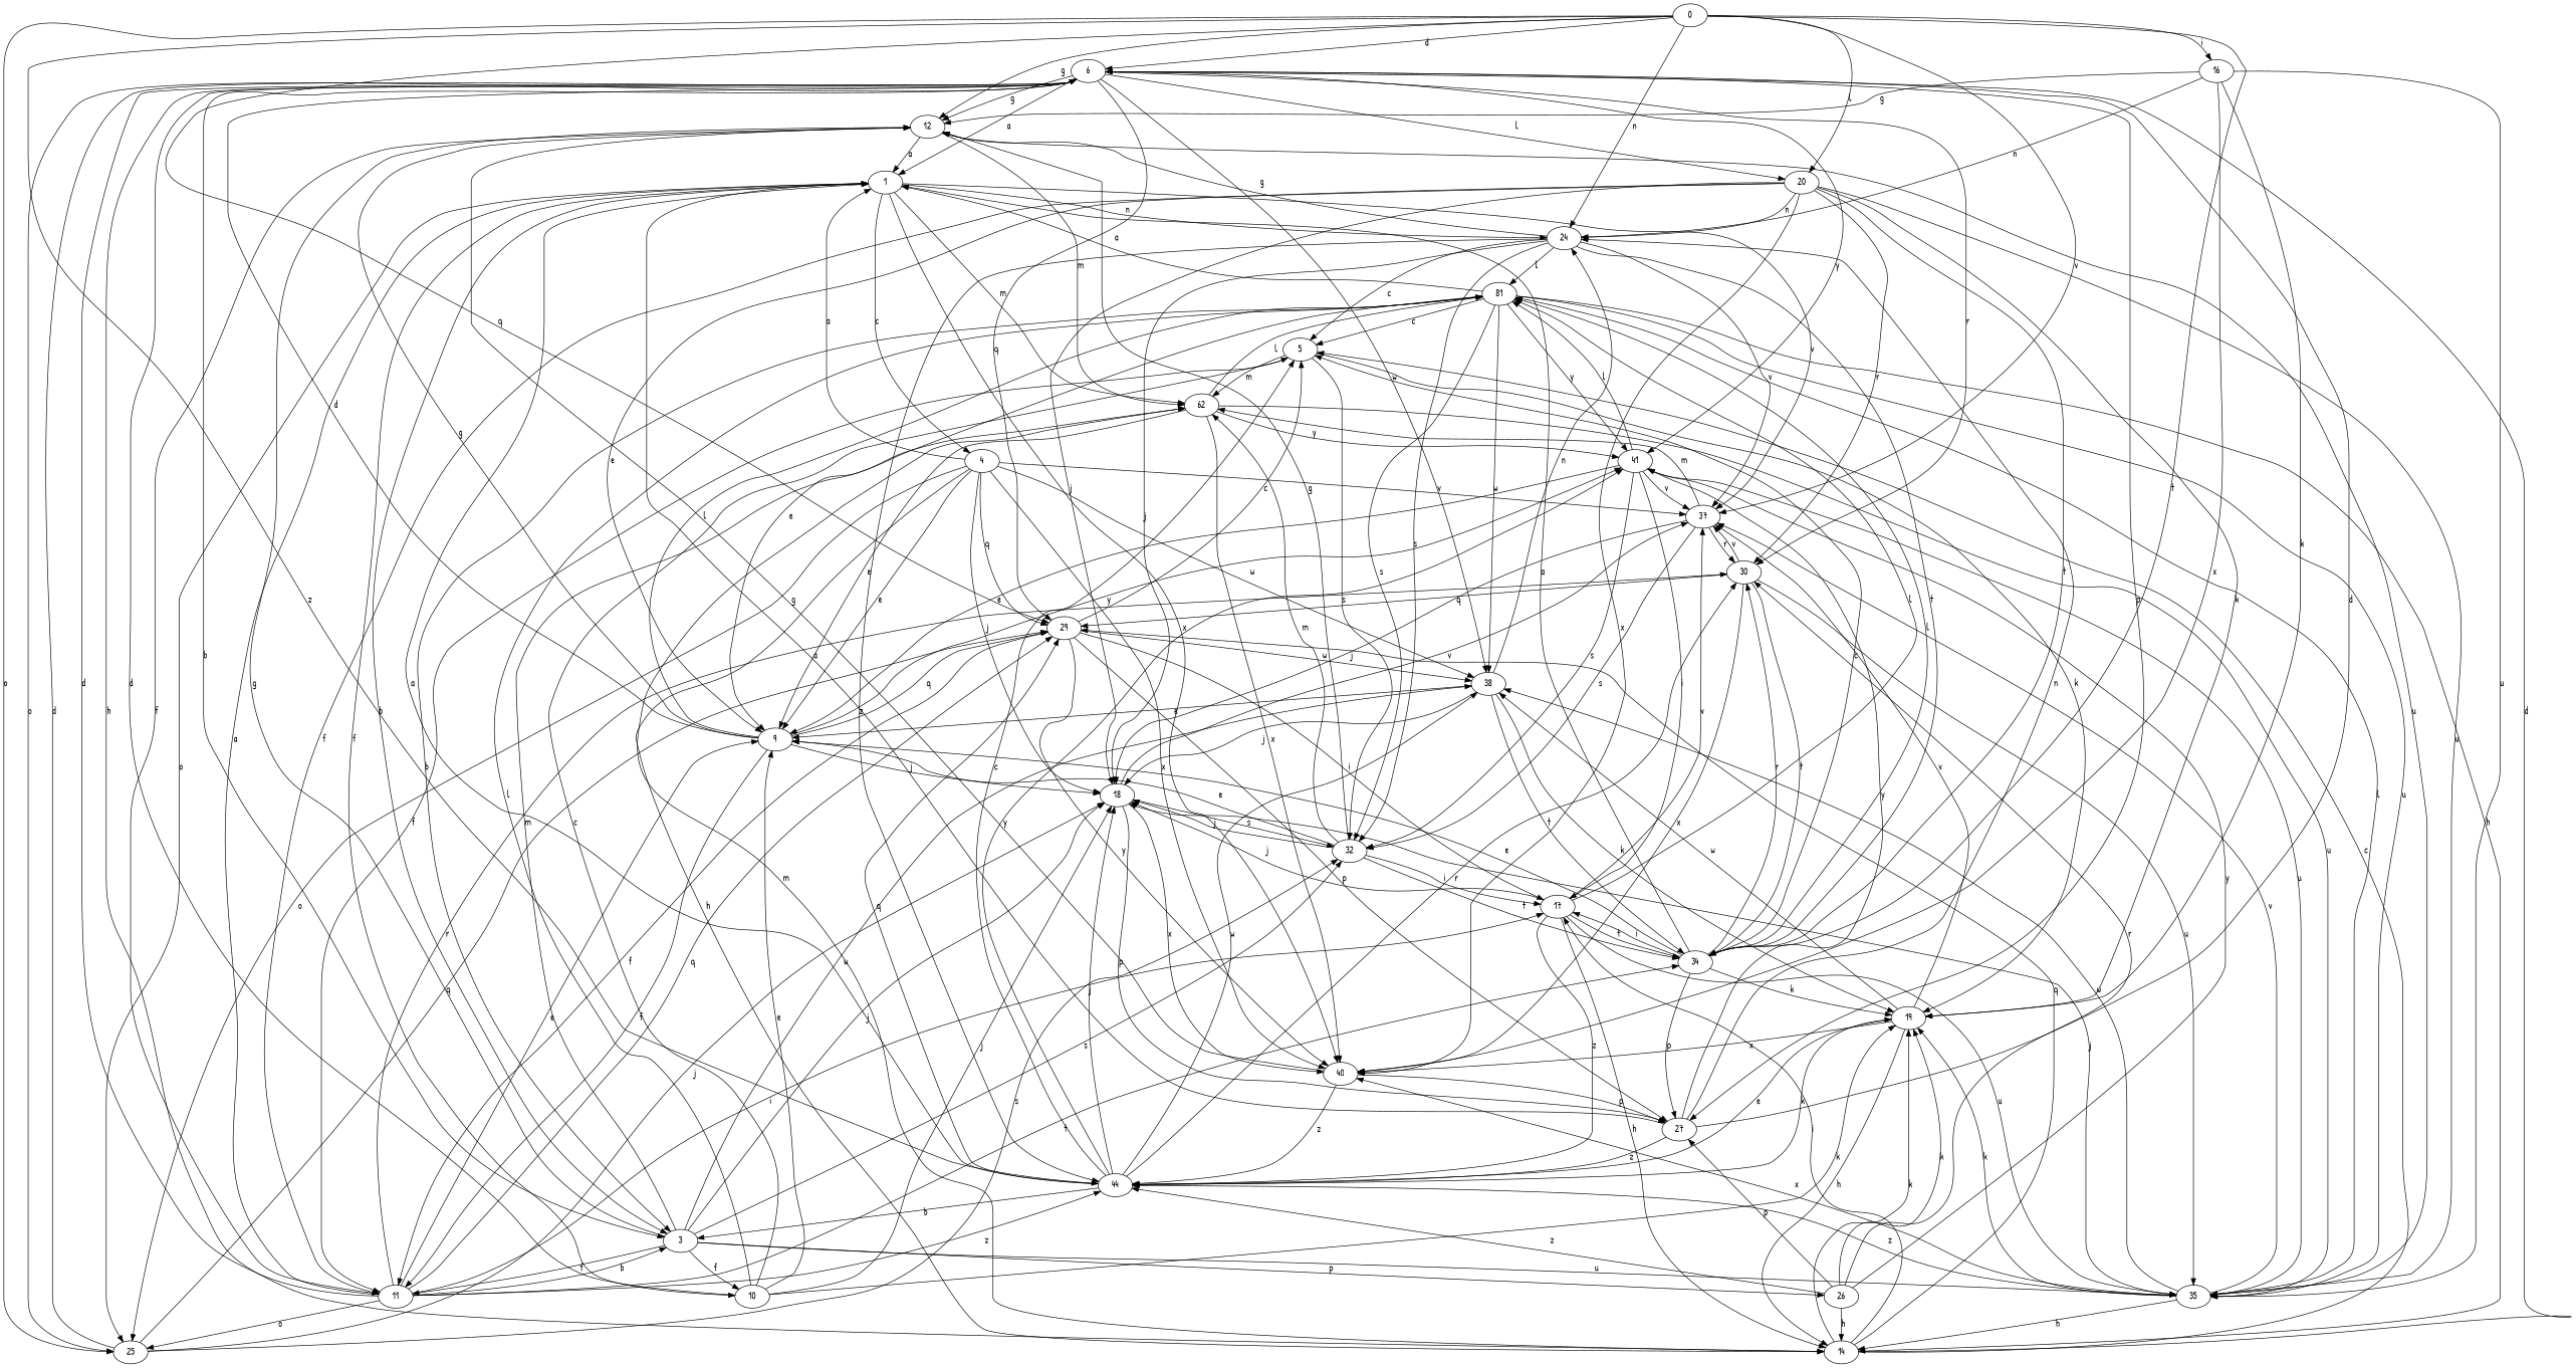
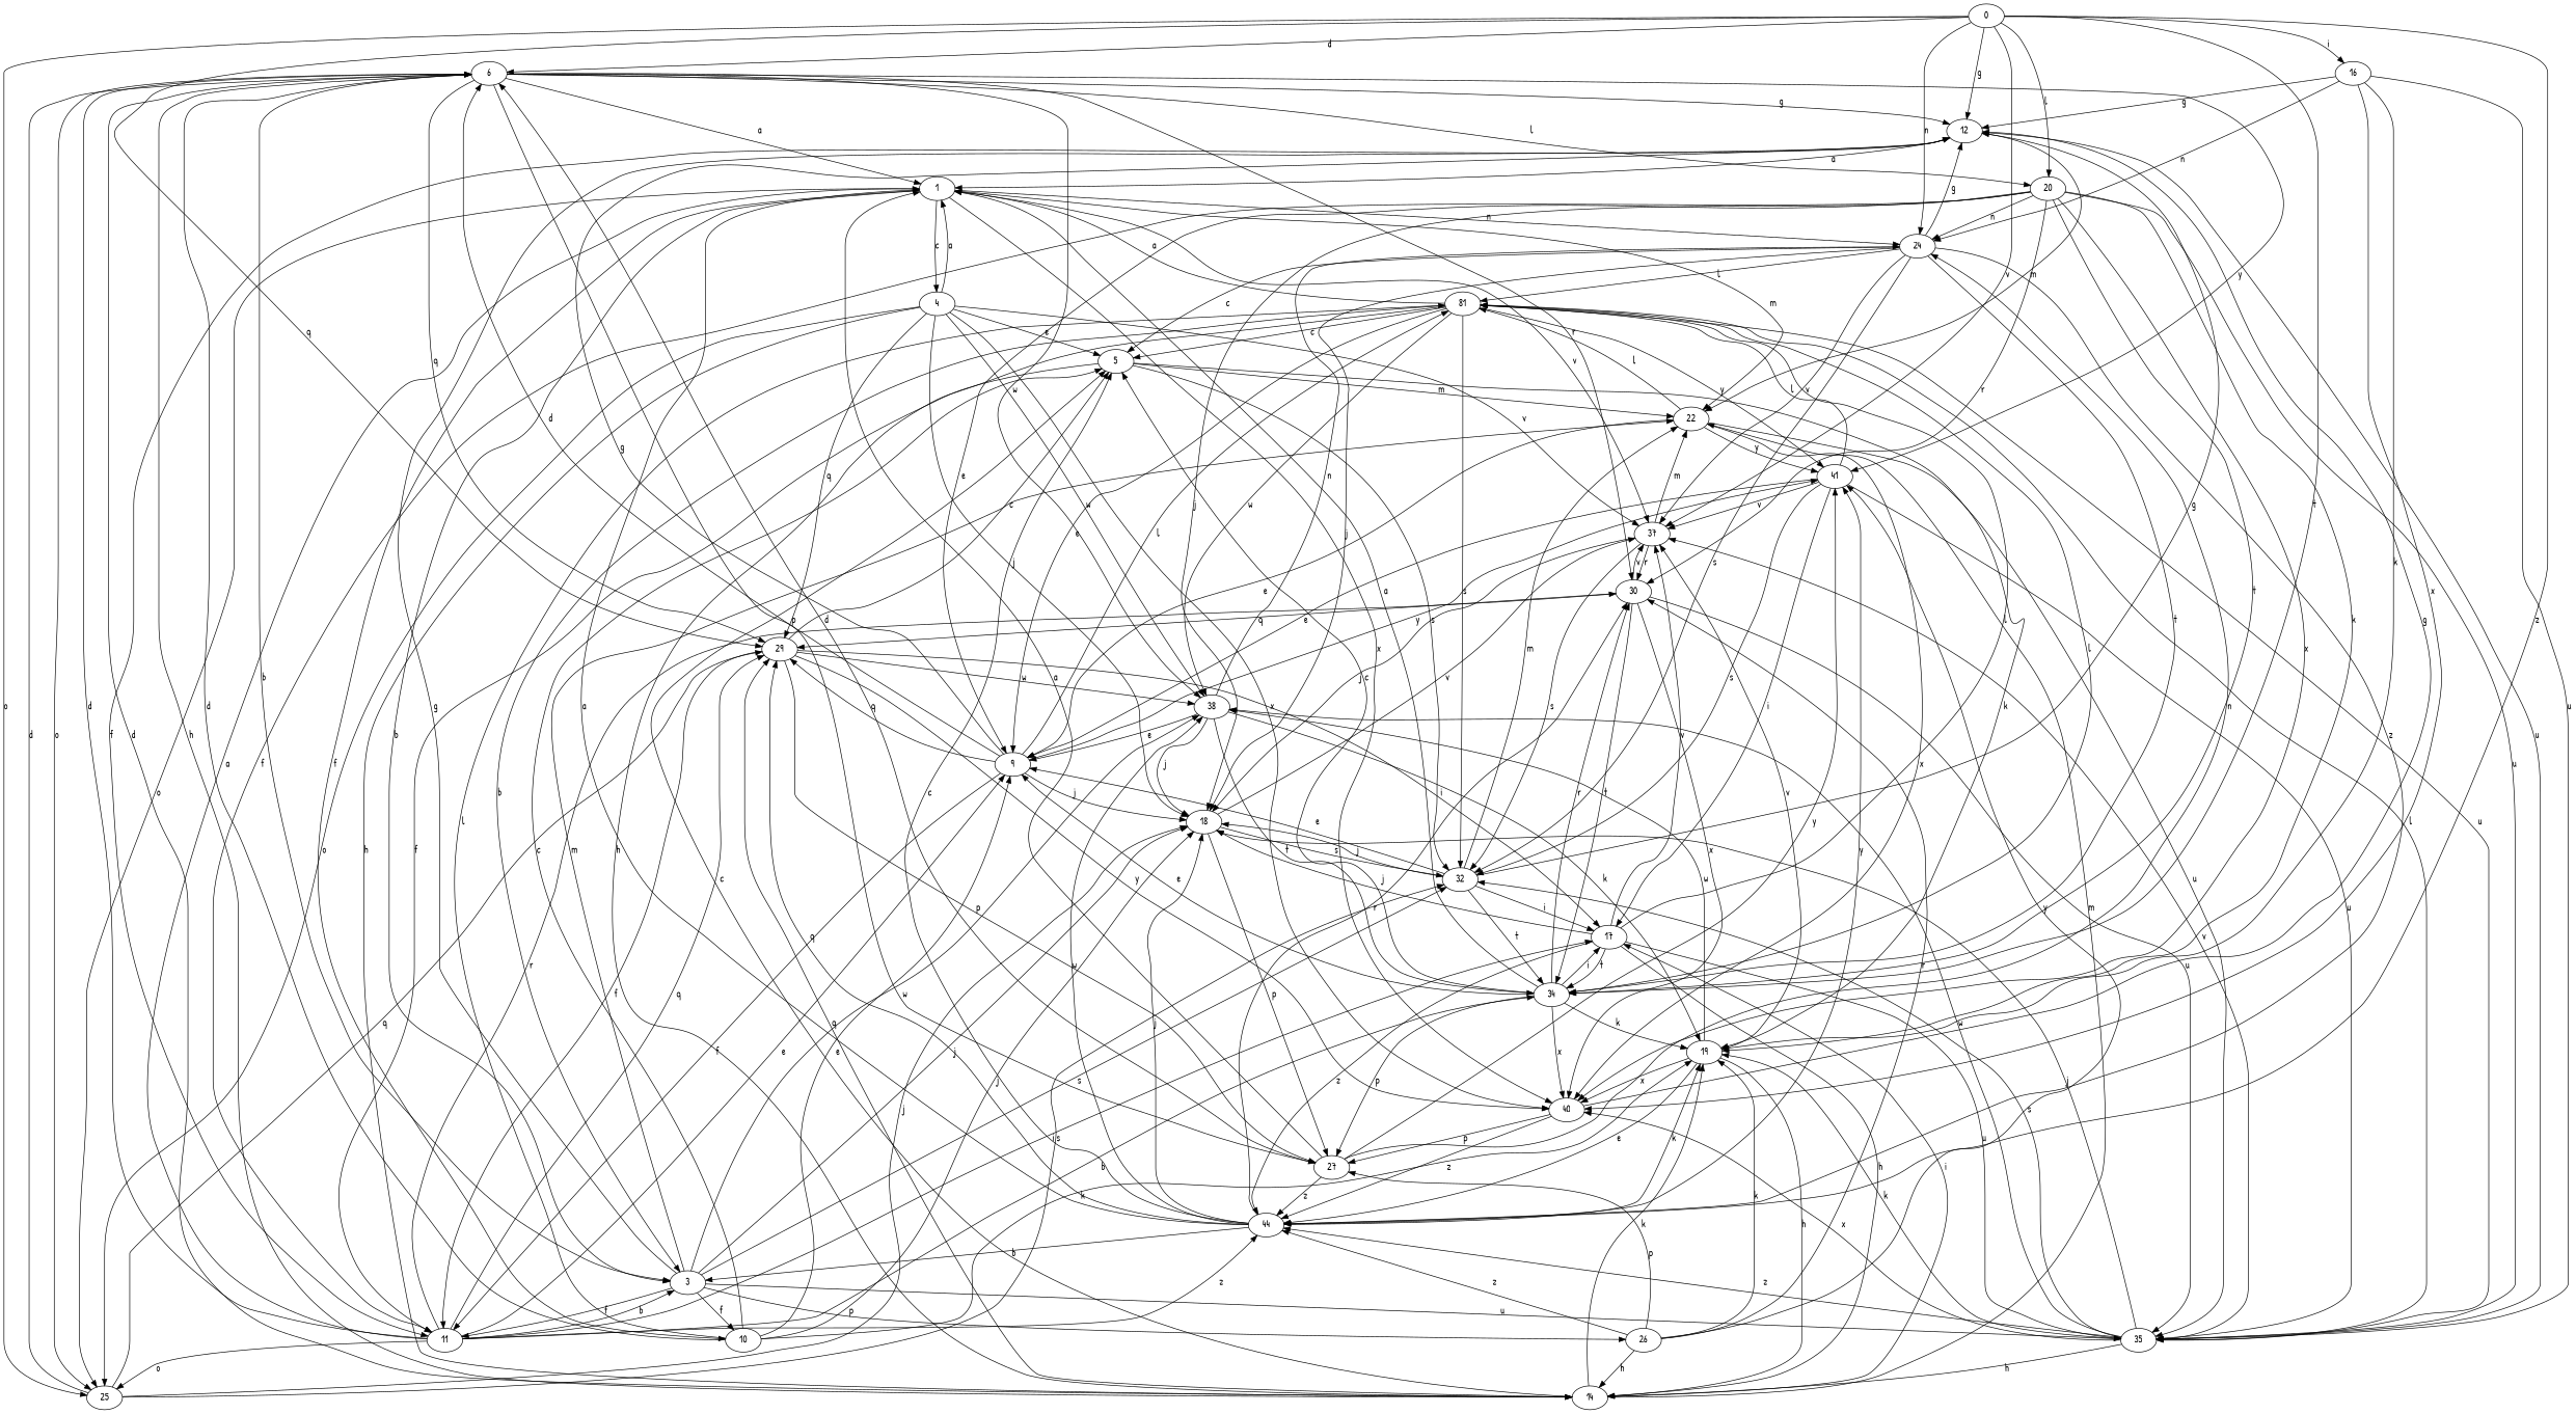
  strict digraph {
    fontname="Patrick Hand"
    node [fontname="Patrick Hand"]
    edge [fontname="Patrick Hand"]
    0
    6
    12
    16
    20
    24
    25
    29
    34
    37
    44
    1
    3
    38
    14
    27
    30
    41
-   22 [label=62]
+   22
    11
    35
    40
    19
    18
    9
    32
    5
    n28 [label=81]
    17
    4
    10
    26
    0 -> 6 [label=d]
    0 -> 12 [label=g]
    0 -> 16 [label=i]
    0 -> 20 [label=l]
    0 -> 24 [label=n]
    0 -> 25 [label=o]
    0 -> 29 [label=q]
    0 -> 34 [label=t]
    0 -> 37 [label=v]
    0 -> 44 [label=z]
    6 -> 12 [label=g]
    6 -> 20 [label=l]
    6 -> 25 [label=o]
    6 -> 29 [label=q]
    6 -> 1 [label=a]
    6 -> 3 [label=b]
    6 -> 38 [label=w]
    6 -> 14 [label=h]
    6 -> 27 [label=p]
    6 -> 30 [label=r]
    6 -> 41 [label=y]
    12 -> 1 [label=a]
    12 -> 22 [label=m]
    12 -> 11 [label=f]
    12 -> 35 [label=u]
    16 -> 12 [label=g]
    16 -> 24 [label=n]
    16 -> 35 [label=u]
    16 -> 40 [label=x]
    16 -> 19 [label=k]
    20 -> 24 [label=n]
    20 -> 34 [label=t]
    20 -> 30 [label=r]
    20 -> 11 [label=f]
    20 -> 35 [label=u]
    20 -> 40 [label=x]
    20 -> 19 [label=k]
    20 -> 18 [label=j]
    20 -> 9 [label=e]
    24 -> 12 [label=g]
    24 -> 34 [label=t]
    24 -> 37 [label=v]
    24 -> 44 [label=z]
    24 -> 18 [label=j]
    24 -> 32 [label=s]
    24 -> 5 [label=c]
    24 -> n28 [label=l]
    25 -> 6 [label=d]
    25 -> 29 [label=q]
    25 -> 18 [label=j]
    25 -> 32 [label=s]
    29 -> 38 [label=w]
    29 -> 27 [label=p]
    29 -> 11 [label=f]
    29 -> 40 [label=y]
    29 -> 5 [label=c]
    29 -> 17 [label=i]
    34 -> 1 [label=a]
    34 -> 27 [label=p]
    34 -> 30 [label=r]
-   18 -> 40 [label=x]
+   34 -> 40 [label=x]
    34 -> 19 [label=k]
    34 -> 9 [label=e]
    34 -> 5 [label=c]
    34 -> n28 [label=l]
    34 -> 17 [label=i]
    37 -> 30 [label=r]
    37 -> 22 [label=m]
    37 -> 18 [label=j]
    37 -> 32 [label=s]
    44 -> 29 [label=q]
    44 -> 1 [label=a]
    44 -> 3 [label=b]
    44 -> 38 [label=w]
    44 -> 30 [label=r]
    44 -> 41 [label=y]
    44 -> 19 [label=k]
    44 -> 18 [label=j]
    44 -> 5 [label=c]
    1 -> 24 [label=n]
    1 -> 25 [label=o]
    1 -> 37 [label=v]
    1 -> 3 [label=b]
    1 -> 22 [label=m]
    1 -> 40 [label=x]
    1 -> 4 [label=c]
    1 -> 10 [label=f]
    3 -> 12 [label=g]
    3 -> 38 [label=w]
    3 -> 22 [label=m]
    3 -> 11 [label=f]
    3 -> 35 [label=u]
    3 -> 18 [label=j]
    3 -> 32 [label=s]
    3 -> 10 [label=f]
    3 -> 26 [label=p]
    38 -> 24 [label=n]
    38 -> 34 [label=t]
    38 -> 19 [label=k]
    38 -> 18 [label=j]
    38 -> 9 [label=e]
    14 -> 6 [label=d]
    14 -> 29 [label=q]
    14 -> 22 [label=m]
    14 -> 19 [label=k]
    14 -> 5 [label=c]
    14 -> 17 [label=i]
    27 -> 6 [label=d]
    27 -> 24 [label=n]
    27 -> 44 [label=z]
    27 -> 1 [label=a]
    27 -> 41 [label=y]
    30 -> 29 [label=q]
    30 -> 34 [label=t]
    30 -> 37 [label=v]
    30 -> 35 [label=u]
    30 -> 40 [label=x]
    41 -> 37 [label=v]
    41 -> 35 [label=u]
    41 -> 9 [label=e]
    41 -> 32 [label=s]
    41 -> n28 [label=l]
    41 -> 17 [label=i]
    22 -> 41 [label=y]
    22 -> 35 [label=u]
    22 -> 40 [label=x]
    22 -> 9 [label=e]
    22 -> n28 [label=l]
    11 -> 6 [label=d]
    11 -> 25 [label=o]
    11 -> 29 [label=q]
-   11 -> 34 [label=t]
+   11 -> 34 [label=b]
    11 -> 44 [label=z]
    11 -> 1 [label=a]
    11 -> 3 [label=b]
    11 -> 30 [label=r]
    11 -> 9 [label=e]
    11 -> 17 [label=i]
    35 -> 37 [label=v]
    35 -> 44 [label=z]
    35 -> 38 [label=w]
    35 -> 14 [label=h]
    35 -> 40 [label=x]
    35 -> 19 [label=k]
    35 -> 18 [label=j]
+   35 -> 32 [label=s]
    35 -> n28 [label=l]
    40 -> 12 [label=g]
    40 -> 44 [label=z]
    40 -> 27 [label=p]
    19 -> 37 [label=v]
    19 -> 44 [label=e]
    19 -> 38 [label=w]
    19 -> 14 [label=h]
    19 -> 40 [label=x]
    18 -> 37 [label=v]
    18 -> 27 [label=p]
    18 -> 32 [label=s]
    9 -> 6 [label=d]
    9 -> 12 [label=g]
    9 -> 29 [label=q]
    9 -> 41 [label=y]
    9 -> 11 [label=f]
    9 -> 18 [label=j]
    9 -> n28 [label=l]
    32 -> 12 [label=g]
    32 -> 34 [label=t]
    32 -> 22 [label=m]
    32 -> 18 [label=j]
    32 -> 9 [label=e]
    32 -> 17 [label=i]
    5 -> 22 [label=m]
    5 -> 11 [label=f]
    5 -> 19 [label=k]
    5 -> 32 [label=s]
    n28 -> 1 [label=a]
    n28 -> 3 [label=b]
    n28 -> 38 [label=w]
    n28 -> 14 [label=h]
    n28 -> 41 [label=y]
    n28 -> 35 [label=u]
    n28 -> 9 [label=e]
    n28 -> 32 [label=s]
    n28 -> 5 [label=c]
    17 -> 34 [label=t]
    17 -> 37 [label=v]
    17 -> 44 [label=z]
    17 -> 14 [label=h]
    17 -> 35 [label=u]
    17 -> 18 [label=j]
    17 -> n28 [label=l]
    4 -> 25 [label=o]
    4 -> 29 [label=q]
    4 -> 37 [label=v]
    4 -> 1 [label=a]
    4 -> 38 [label=w]
    4 -> 14 [label=h]
    4 -> 40 [label=x]
    4 -> 18 [label=j]
-   4 -> 9 [label=e]
+   4 -> 5 [label=e]
    10 -> 6 [label=d]
    10 -> 19 [label=k]
    10 -> 18 [label=j]
    10 -> 9 [label=e]
    10 -> 5 [label=c]
    10 -> n28 [label=l]
    26 -> 44 [label=z]
    26 -> 14 [label=h]
    26 -> 27 [label=p]
    26 -> 30 [label=r]
    26 -> 41 [label=y]
    26 -> 19 [label=k]
  }
